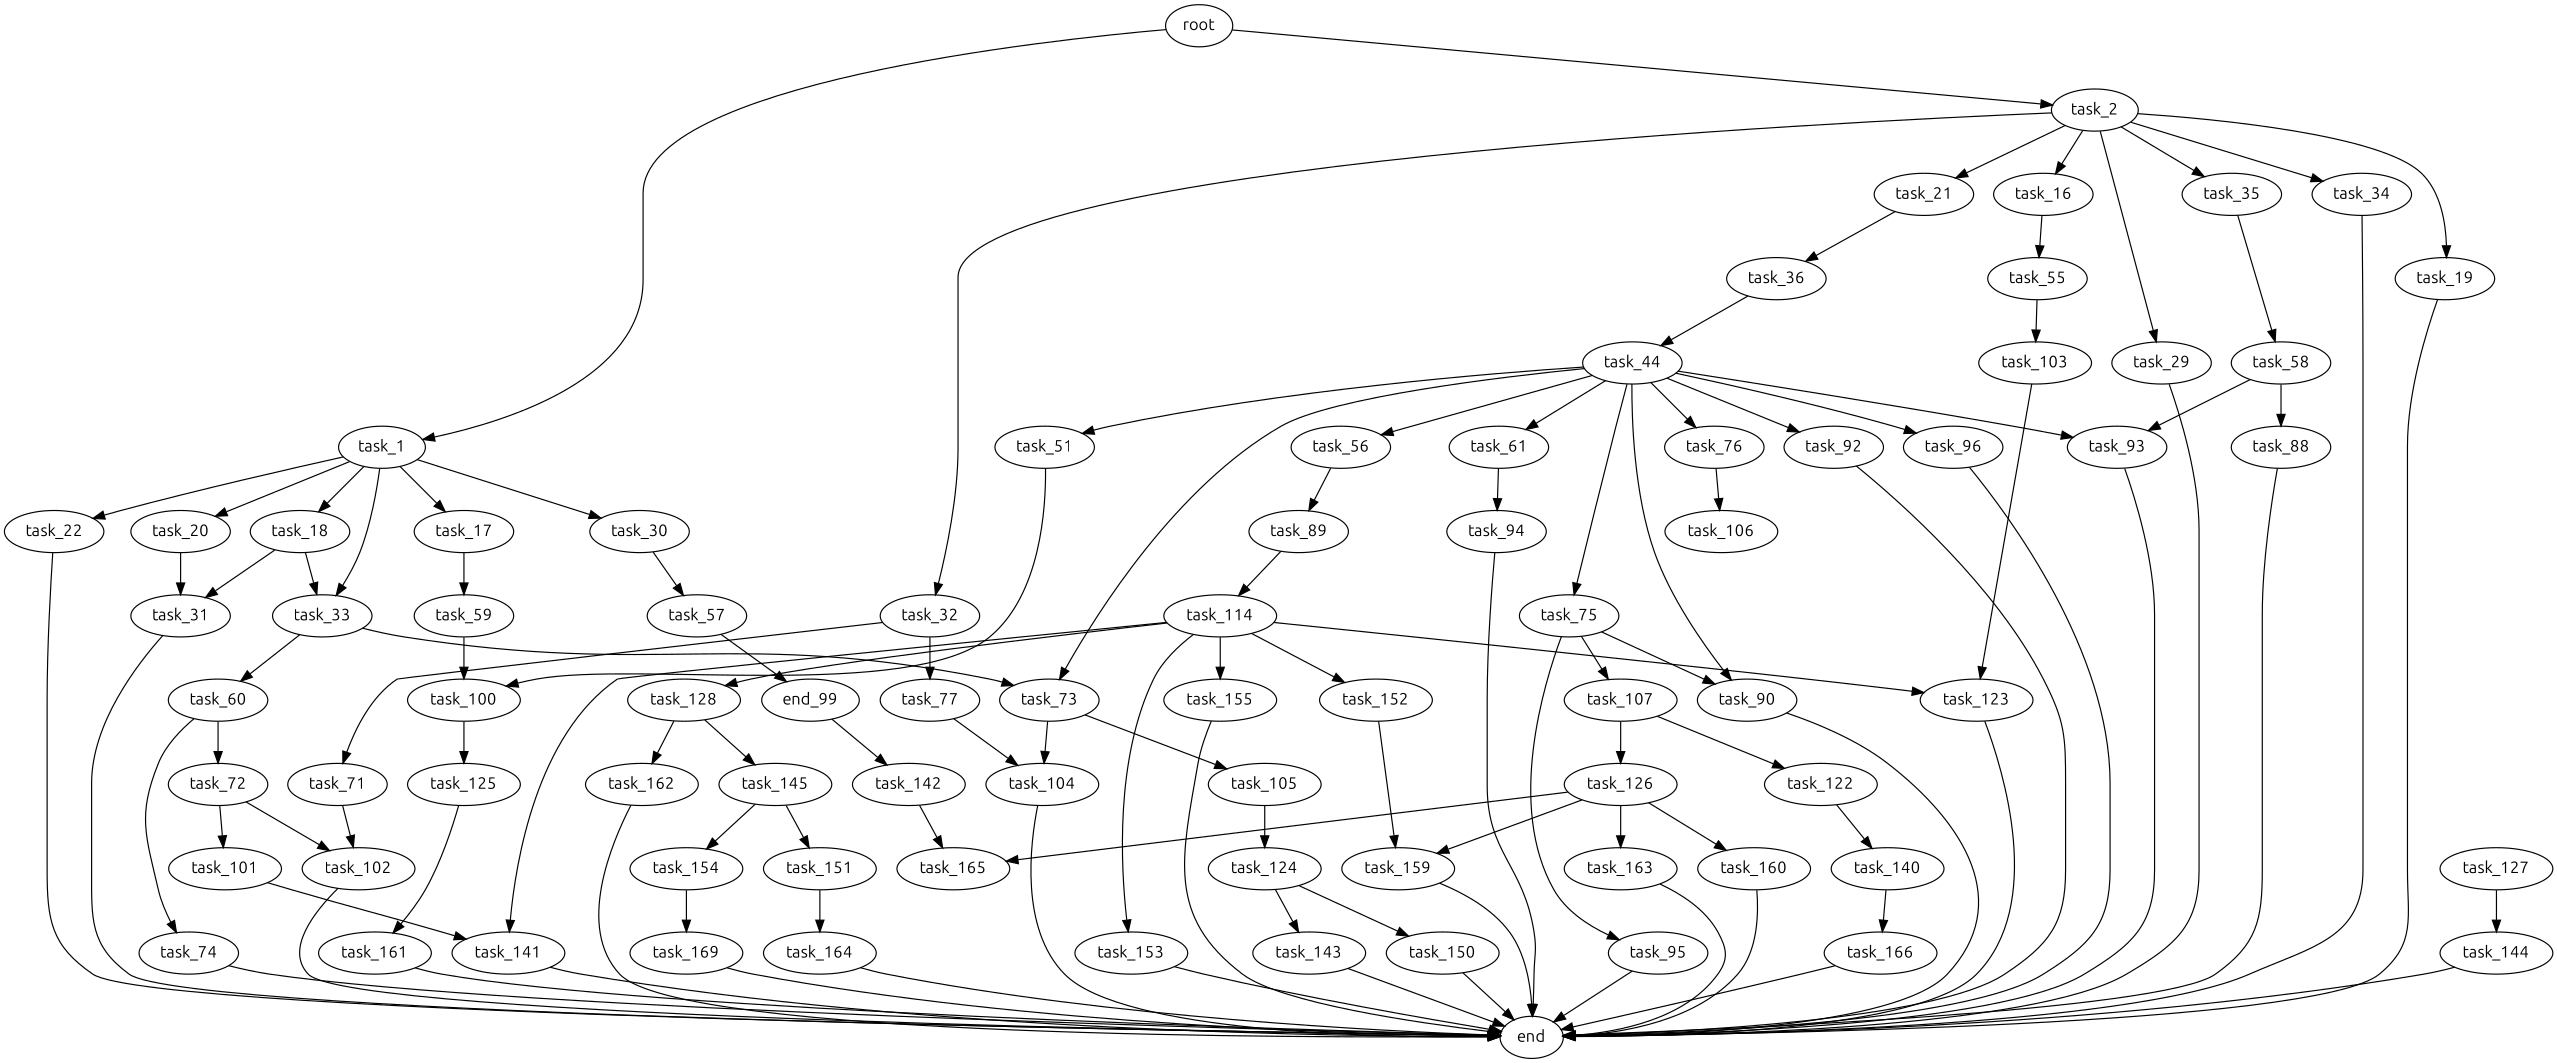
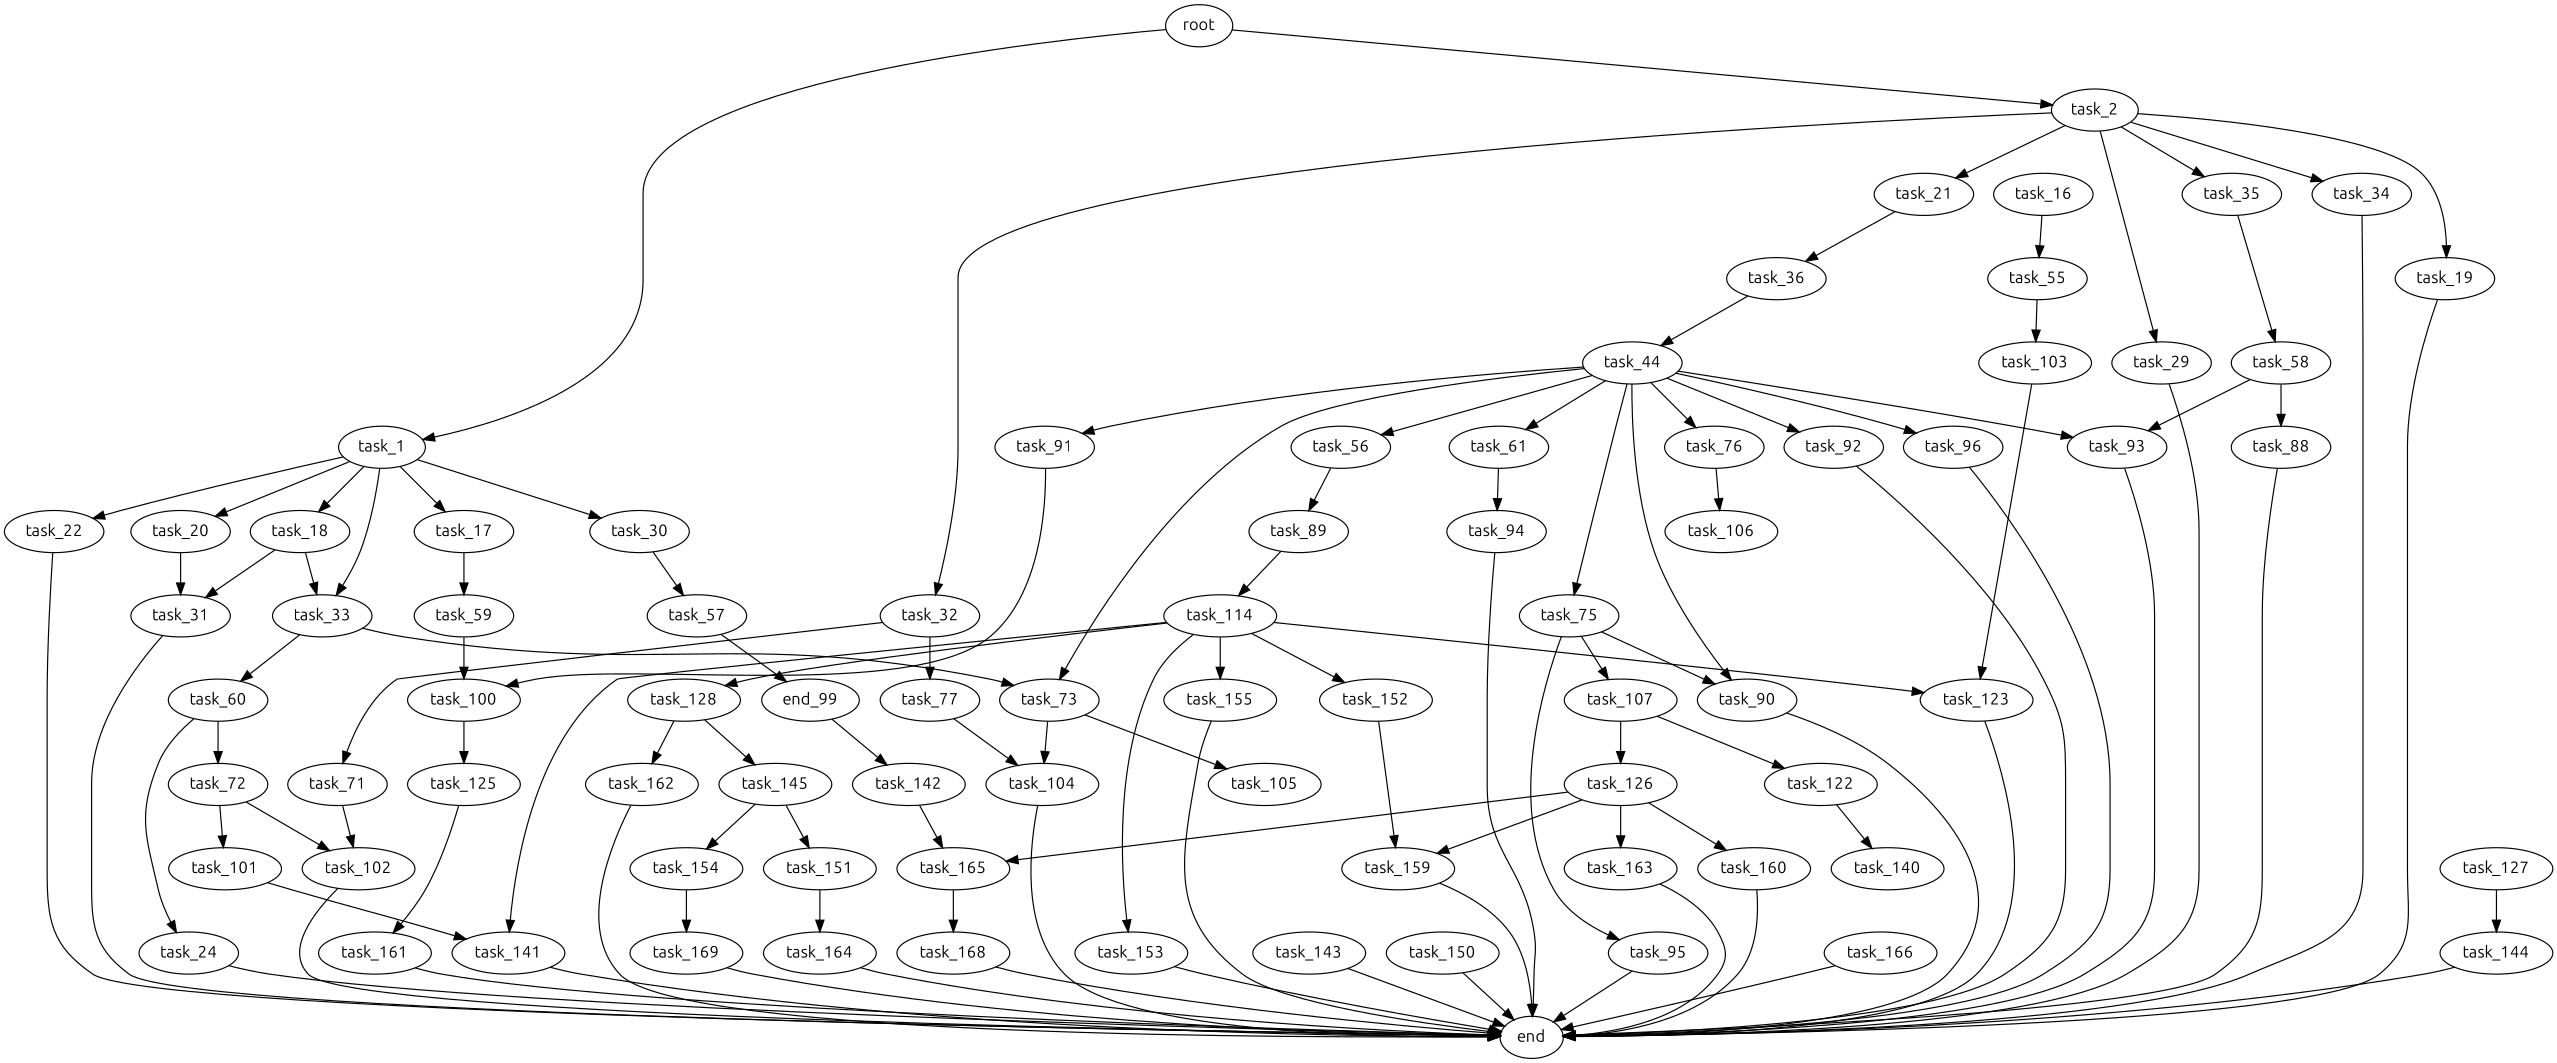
  digraph {
    fontname=Ubuntu
    node [fontname=Ubuntu]
    edge [fontname=Ubuntu]
    root
    task_1
    task_2
    task_17
    task_18
    task_20
    task_22
    task_30
    task_33
    task_16
    task_19
    task_21
    task_29
    task_32
    task_34
    task_35
    task_59
    task_31
    end
    task_57
    task_60
    task_73
    task_55
    task_36
    task_71
    task_77
    task_58
    task_100
    n29 [label=end_99]
    task_72
-   task_74
+   task_74 [label=task_24]
    task_104
    task_105
    task_103
    task_44
    task_102
    task_93
    task_88
    task_123
    task_125
    task_56
    task_61
    task_75
    task_76
    task_90
-   task_91 [label=task_51]
+   task_91
    task_92
    task_96
    task_142
    task_101
-   task_124
    task_89
    task_94
    task_95
    task_107
    task_106
    task_114
    task_122
    task_126
    task_141
    task_128
    task_152
    task_153
    task_155
    task_165
    task_161
    task_143
    task_150
    task_140
    task_159
    task_160
    task_163
    task_127
    task_144
    task_145
    task_162
+   task_168
    task_166
    task_151
    task_154
    task_164
    task_169
    root -> task_1
    root -> task_2
    task_1 -> task_17
    task_1 -> task_18
    task_1 -> task_20
    task_1 -> task_22
    task_1 -> task_30
    task_1 -> task_33
-   task_2 -> task_16
    task_2 -> task_19
    task_2 -> task_21
    task_2 -> task_29
    task_2 -> task_32
    task_2 -> task_34
    task_2 -> task_35
    task_17 -> task_59
    task_18 -> task_33
    task_18 -> task_31
    task_20 -> task_31
    task_22 -> end
    task_30 -> task_57
    task_33 -> task_60
    task_33 -> task_73
    task_16 -> task_55
    task_19 -> end
    task_21 -> task_36
    task_29 -> end
    task_32 -> task_71
    task_32 -> task_77
    task_34 -> end
    task_35 -> task_58
    task_59 -> task_100
    task_31 -> end
    task_57 -> n29
    task_60 -> task_72
    task_60 -> task_74
    task_73 -> task_104
    task_73 -> task_105
    task_55 -> task_103
    task_36 -> task_44
    task_71 -> task_102
    task_77 -> task_104
    task_58 -> task_93
    task_58 -> task_88
    task_100 -> task_125
    n29 -> task_142
    task_72 -> task_102
    task_72 -> task_101
    task_74 -> end
    task_104 -> end
-   task_105 -> task_124
    task_103 -> task_123
    task_44 -> task_73
    task_44 -> task_93
    task_44 -> task_56
    task_44 -> task_61
    task_44 -> task_75
    task_44 -> task_76
    task_44 -> task_90
    task_44 -> task_91
    task_44 -> task_92
    task_44 -> task_96
    task_102 -> end
    task_93 -> end
    task_88 -> end
    task_123 -> end
    task_125 -> task_161
    task_56 -> task_89
    task_61 -> task_94
    task_75 -> task_90
    task_75 -> task_95
    task_75 -> task_107
    task_76 -> task_106
    task_90 -> end
    task_91 -> task_100
    task_92 -> end
    task_96 -> end
    task_142 -> task_165
    task_101 -> task_141
-   task_124 -> task_143
-   task_124 -> task_150
    task_89 -> task_114
    task_94 -> end
    task_95 -> end
    task_107 -> task_122
    task_107 -> task_126
    task_114 -> task_123
    task_114 -> task_141
    task_114 -> task_128
    task_114 -> task_152
    task_114 -> task_153
    task_114 -> task_155
    task_122 -> task_140
    task_126 -> task_165
    task_126 -> task_159
    task_126 -> task_160
    task_126 -> task_163
    task_141 -> end
    task_128 -> task_145
    task_128 -> task_162
    task_152 -> task_159
    task_153 -> end
    task_155 -> end
+   task_165 -> task_168
    task_161 -> end
    task_143 -> end
    task_150 -> end
-   task_140 -> task_166
    task_159 -> end
    task_160 -> end
    task_163 -> end
    task_127 -> task_144
    task_144 -> end
    task_145 -> task_151
    task_145 -> task_154
    task_162 -> end
+   task_168 -> end
    task_166 -> end
    task_151 -> task_164
    task_154 -> task_169
    task_164 -> end
    task_169 -> end
  }
